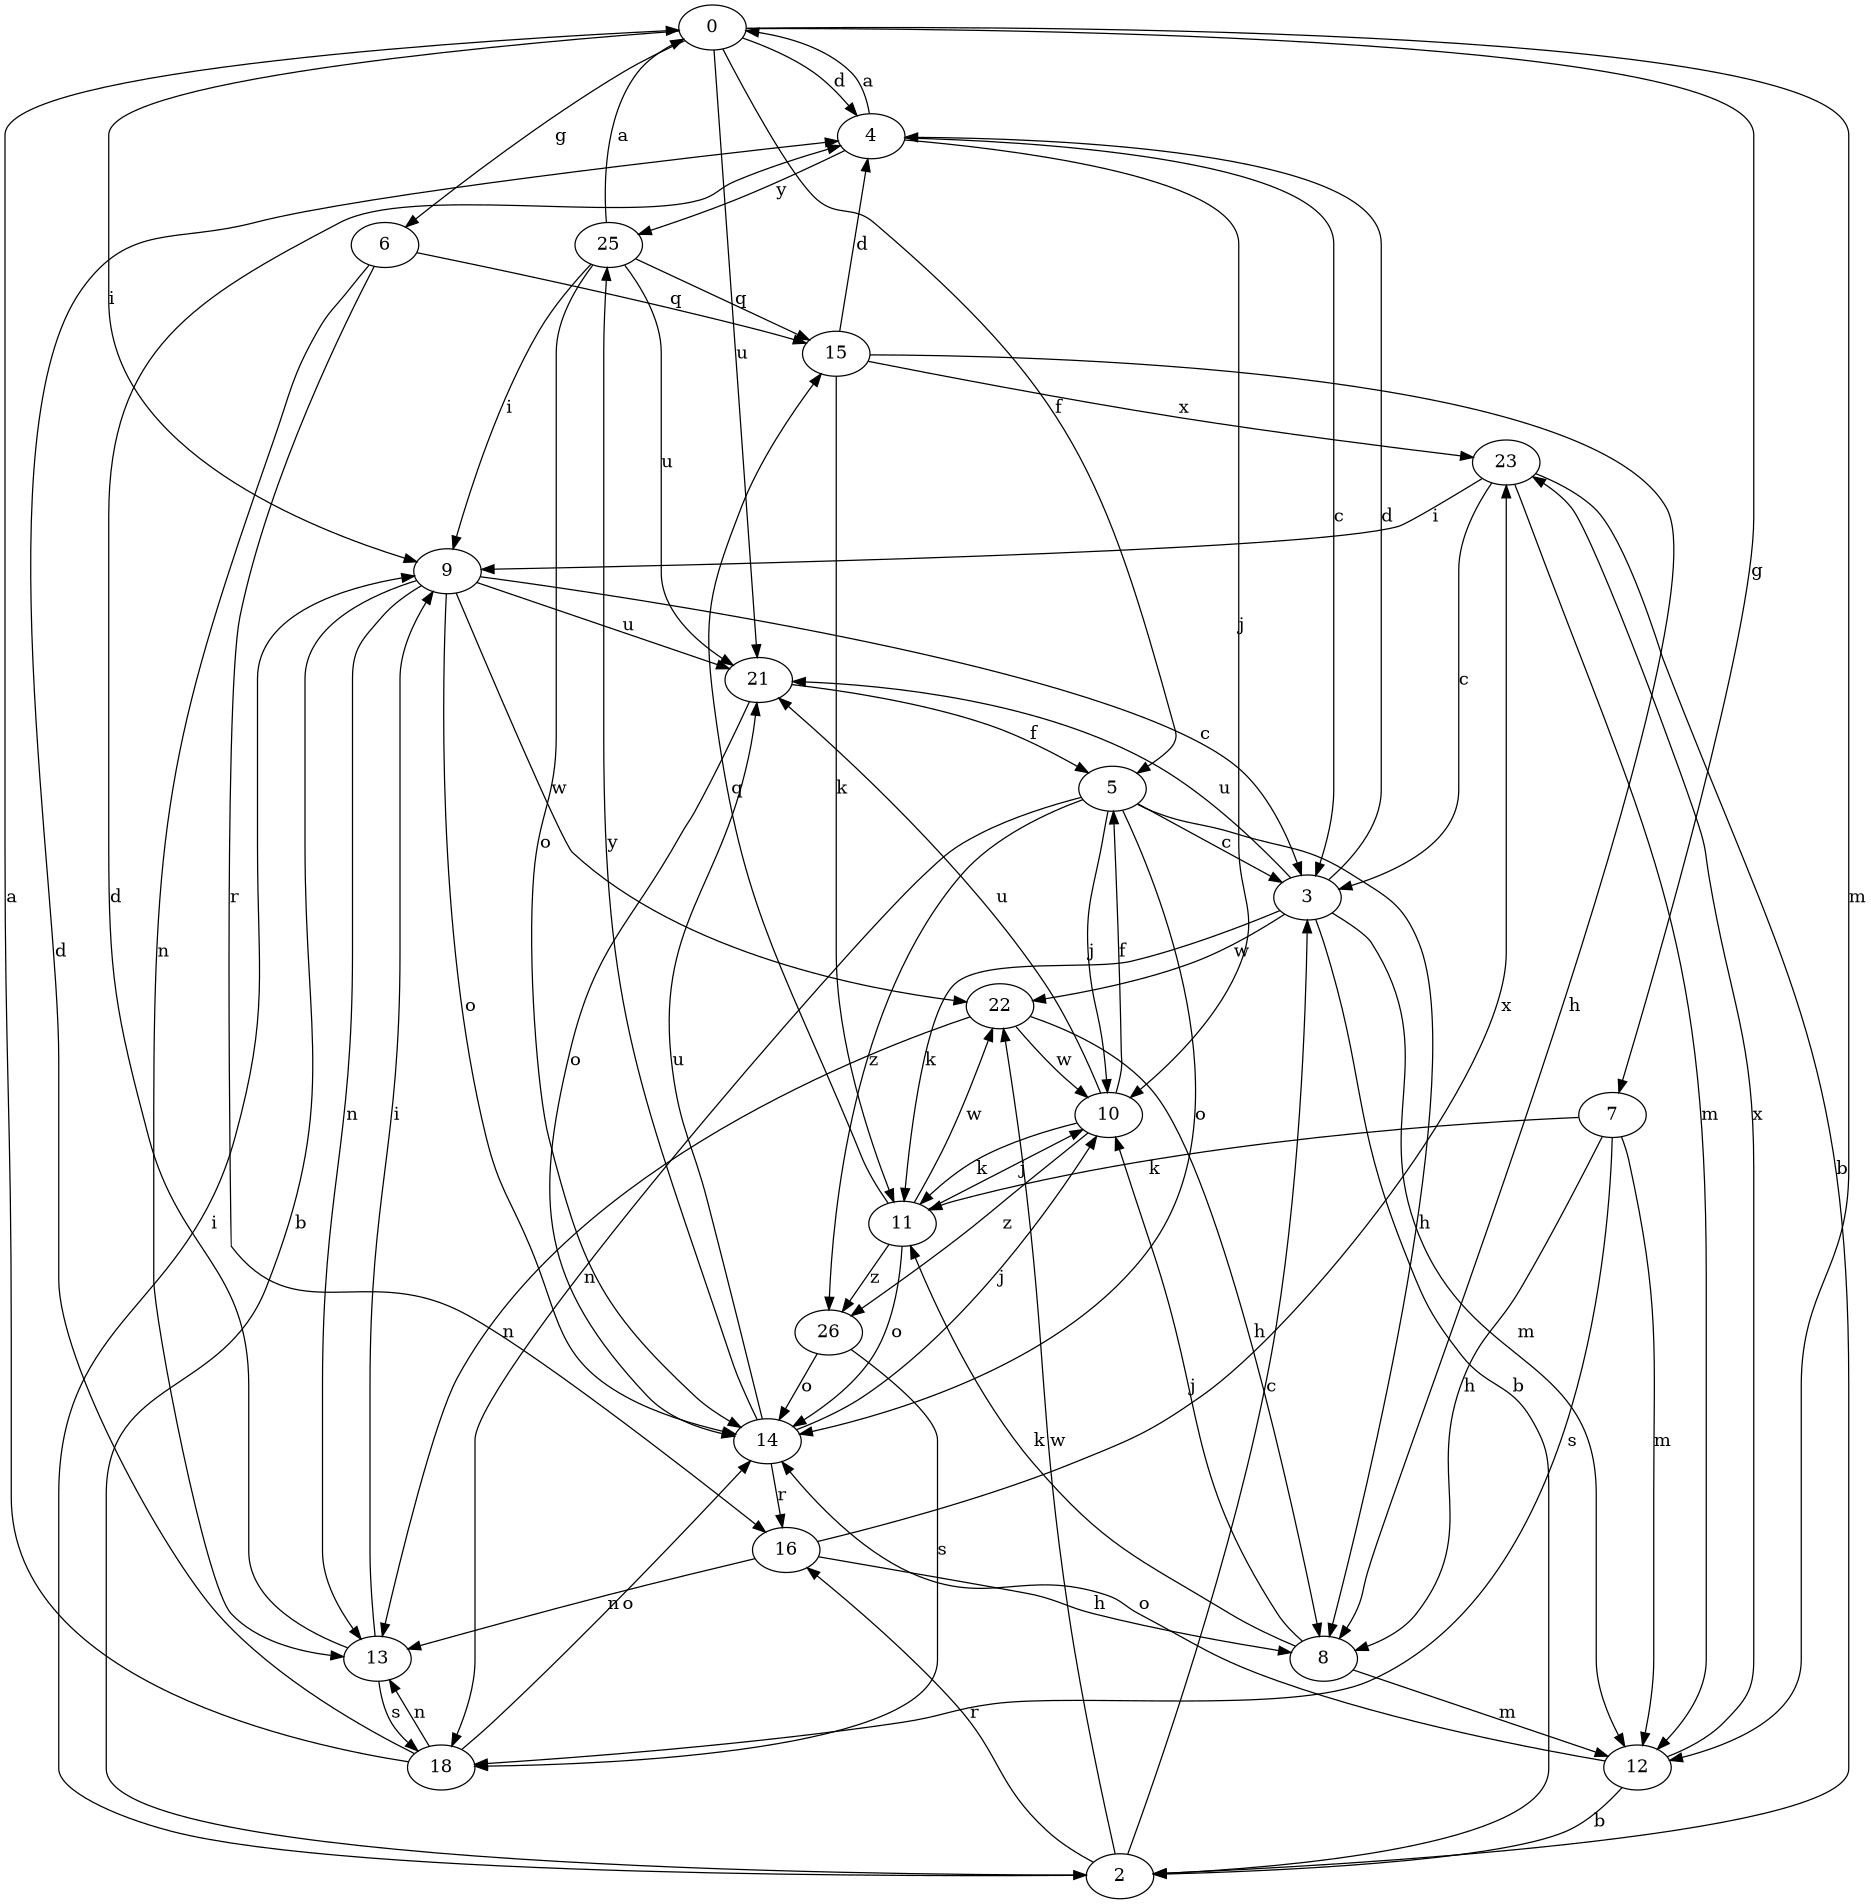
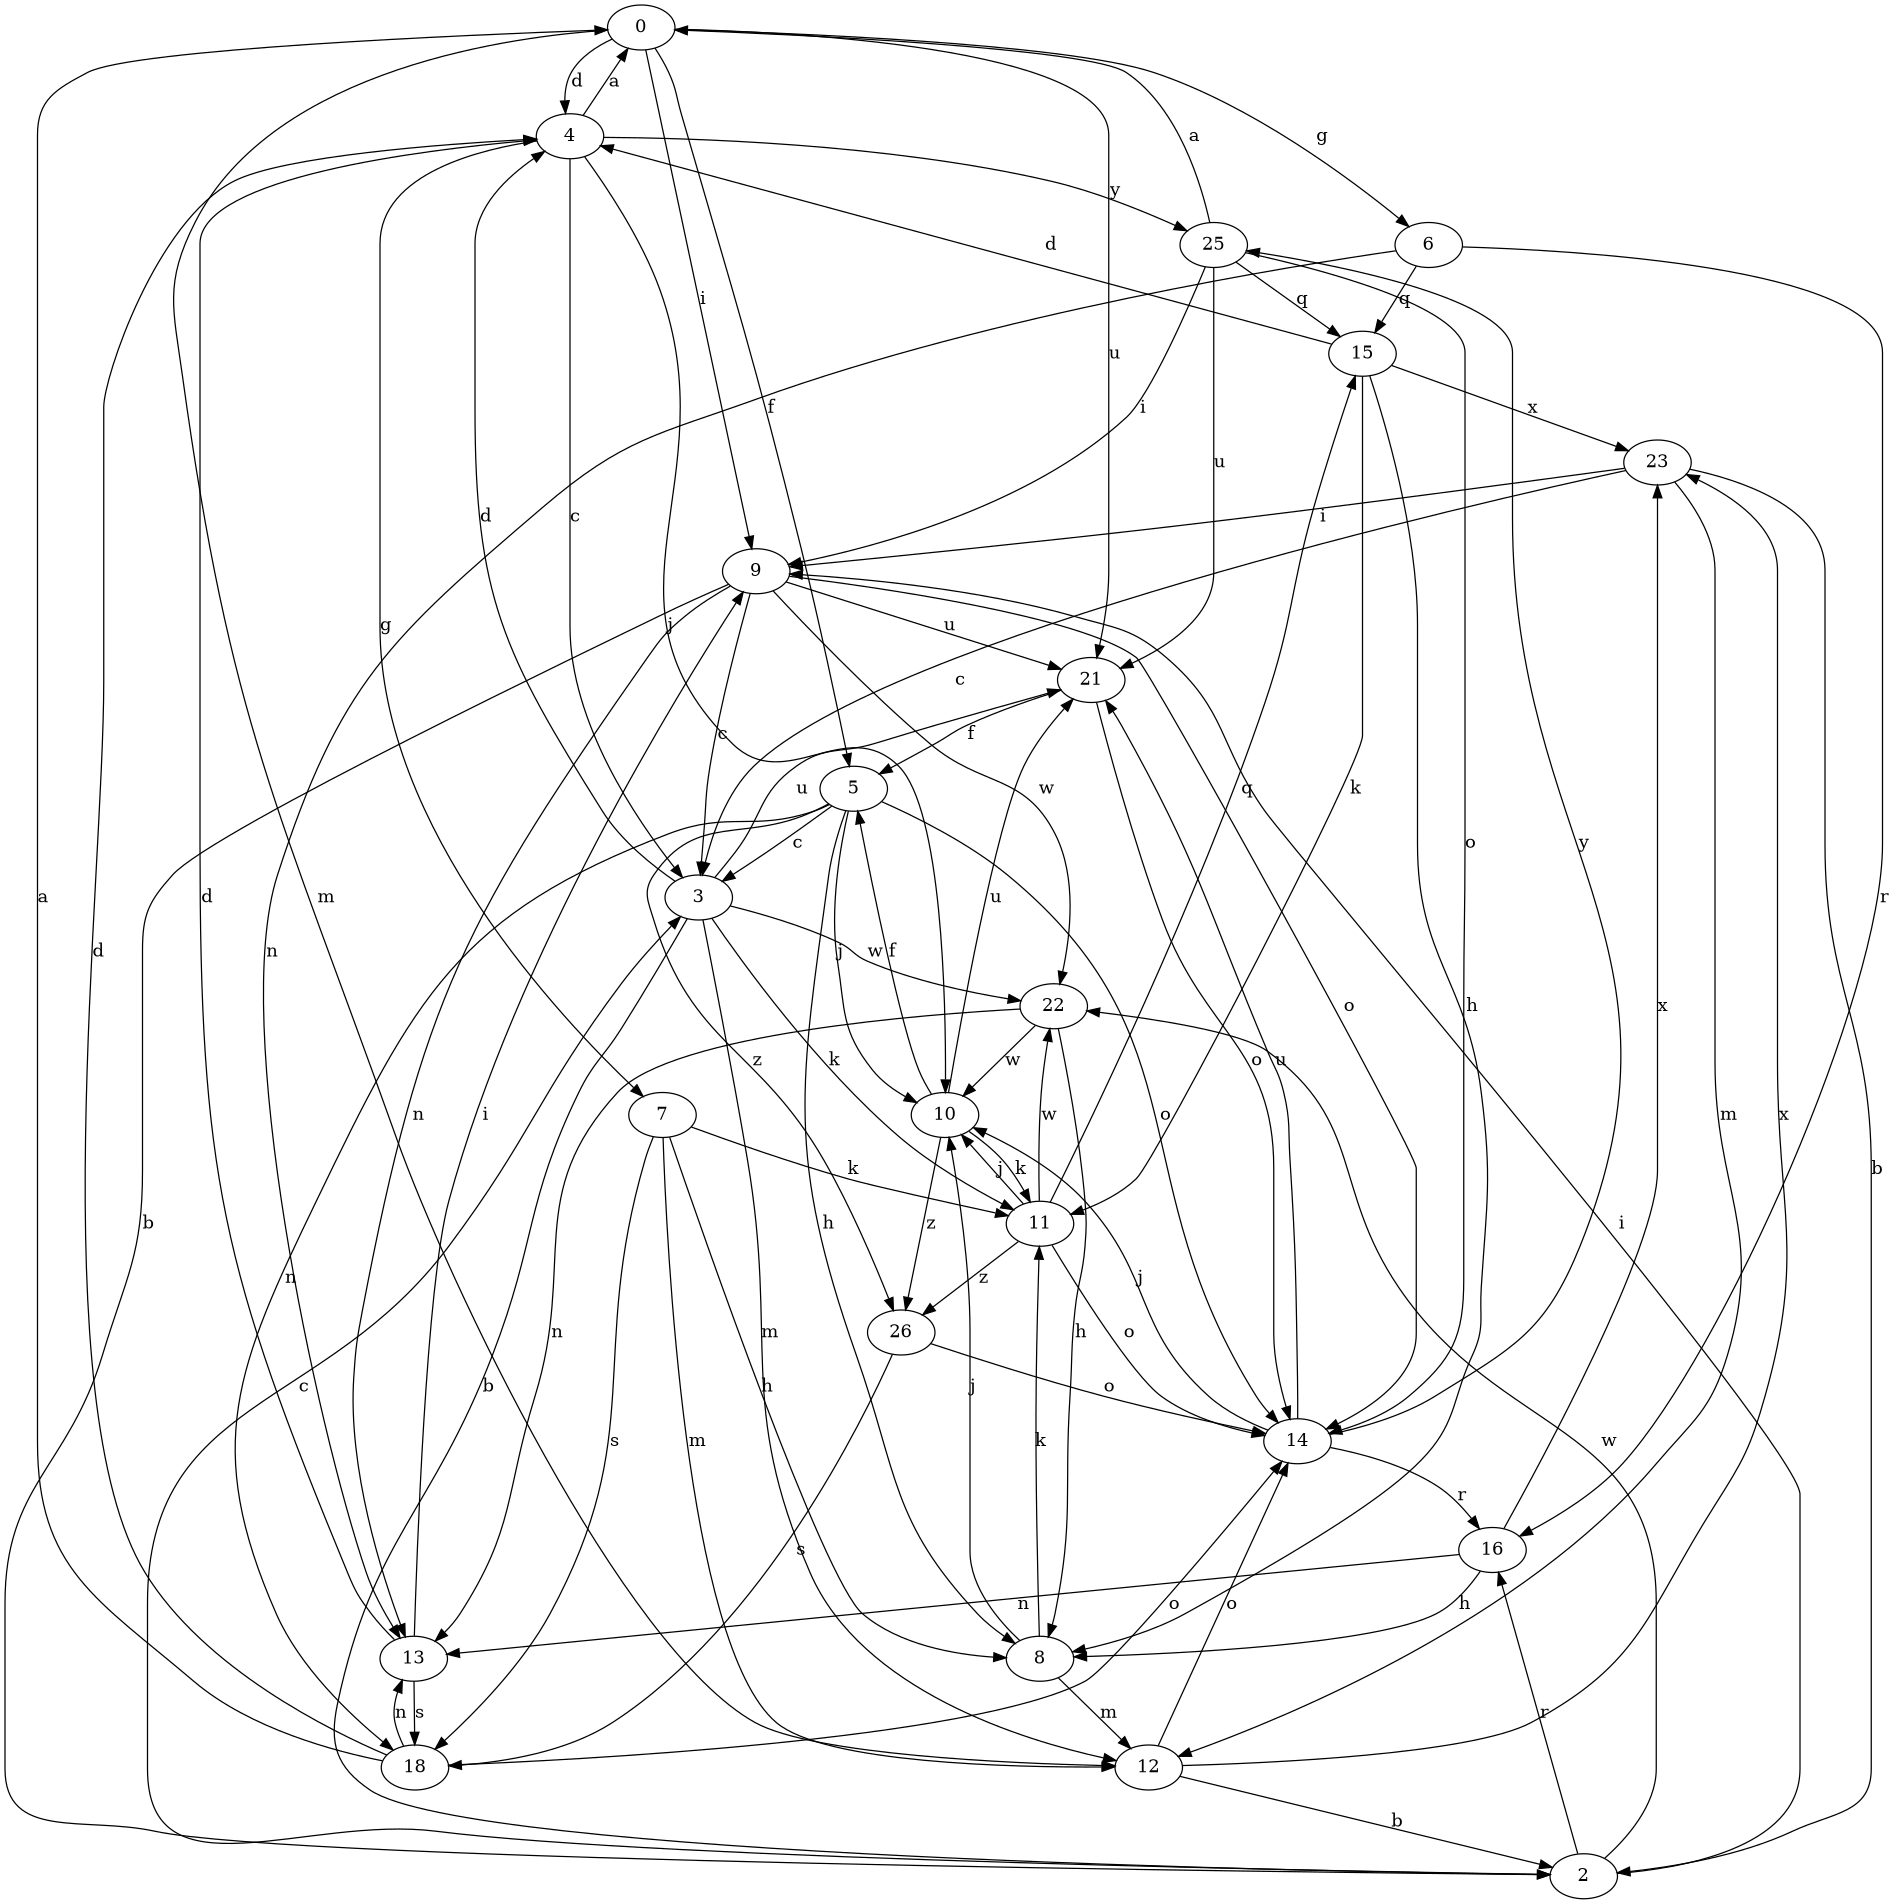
  strict digraph {
    0
    4
    5
    6
    7
    9
    12
    21
    3
    10
    25
    8
    14
    18
    26
    16
    13
    15
    11
    2
    22
    23
    0 -> 4 [label=d]
    0 -> 5 [label=f]
    0 -> 6 [label=g]
-   0 -> 7 [label=g]
+   4 -> 7 [label=g]
    0 -> 9 [label=i]
    0 -> 12 [label=m]
    0 -> 21 [label=u]
    4 -> 0 [label=a]
    4 -> 3 [label=c]
    4 -> 10 [label=j]
    4 -> 25 [label=y]
    5 -> 3 [label=c]
    5 -> 10 [label=j]
    5 -> 8 [label=h]
    5 -> 14 [label=o]
    5 -> 18 [label=n]
    5 -> 26 [label=z]
    6 -> 16 [label=r]
    6 -> 13 [label=n]
    6 -> 15 [label=q]
    7 -> 12 [label=m]
    7 -> 8 [label=h]
    7 -> 18 [label=s]
    7 -> 11 [label=k]
    9 -> 21 [label=u]
    9 -> 3 [label=c]
    9 -> 14 [label=o]
    9 -> 13 [label=n]
    9 -> 2 [label=b]
    9 -> 22 [label=w]
    12 -> 14 [label=o]
    12 -> 2 [label=b]
    12 -> 23 [label=x]
    21 -> 5 [label=f]
    21 -> 14 [label=o]
    3 -> 4 [label=d]
    3 -> 12 [label=m]
    3 -> 21 [label=u]
    3 -> 11 [label=k]
    3 -> 2 [label=b]
    3 -> 22 [label=w]
    10 -> 5 [label=f]
    10 -> 21 [label=u]
    10 -> 26 [label=z]
    10 -> 11 [label=k]
    25 -> 0 [label=a]
    25 -> 9 [label=i]
    25 -> 21 [label=u]
    25 -> 14 [label=o]
    25 -> 15 [label=q]
    8 -> 12 [label=m]
    8 -> 10 [label=j]
    8 -> 11 [label=k]
    14 -> 21 [label=u]
    14 -> 10 [label=j]
    14 -> 25 [label=y]
    14 -> 16 [label=r]
    18 -> 0 [label=a]
    18 -> 4 [label=d]
    18 -> 14 [label=o]
    18 -> 13 [label=n]
    26 -> 14 [label=o]
    26 -> 18 [label=s]
    16 -> 8 [label=h]
    16 -> 13 [label=n]
    16 -> 23 [label=x]
    13 -> 4 [label=d]
    13 -> 9 [label=i]
    13 -> 18 [label=s]
    15 -> 4 [label=d]
    15 -> 8 [label=h]
    15 -> 11 [label=k]
    15 -> 23 [label=x]
    11 -> 10 [label=j]
    11 -> 14 [label=o]
    11 -> 26 [label=z]
    11 -> 15 [label=q]
    11 -> 22 [label=w]
    2 -> 9 [label=i]
    2 -> 3 [label=c]
    2 -> 16 [label=r]
    2 -> 22 [label=w]
    22 -> 10 [label=w]
    22 -> 8 [label=h]
    22 -> 13 [label=n]
    23 -> 9 [label=i]
    23 -> 12 [label=m]
    23 -> 3 [label=c]
    23 -> 2 [label=b]
  }
